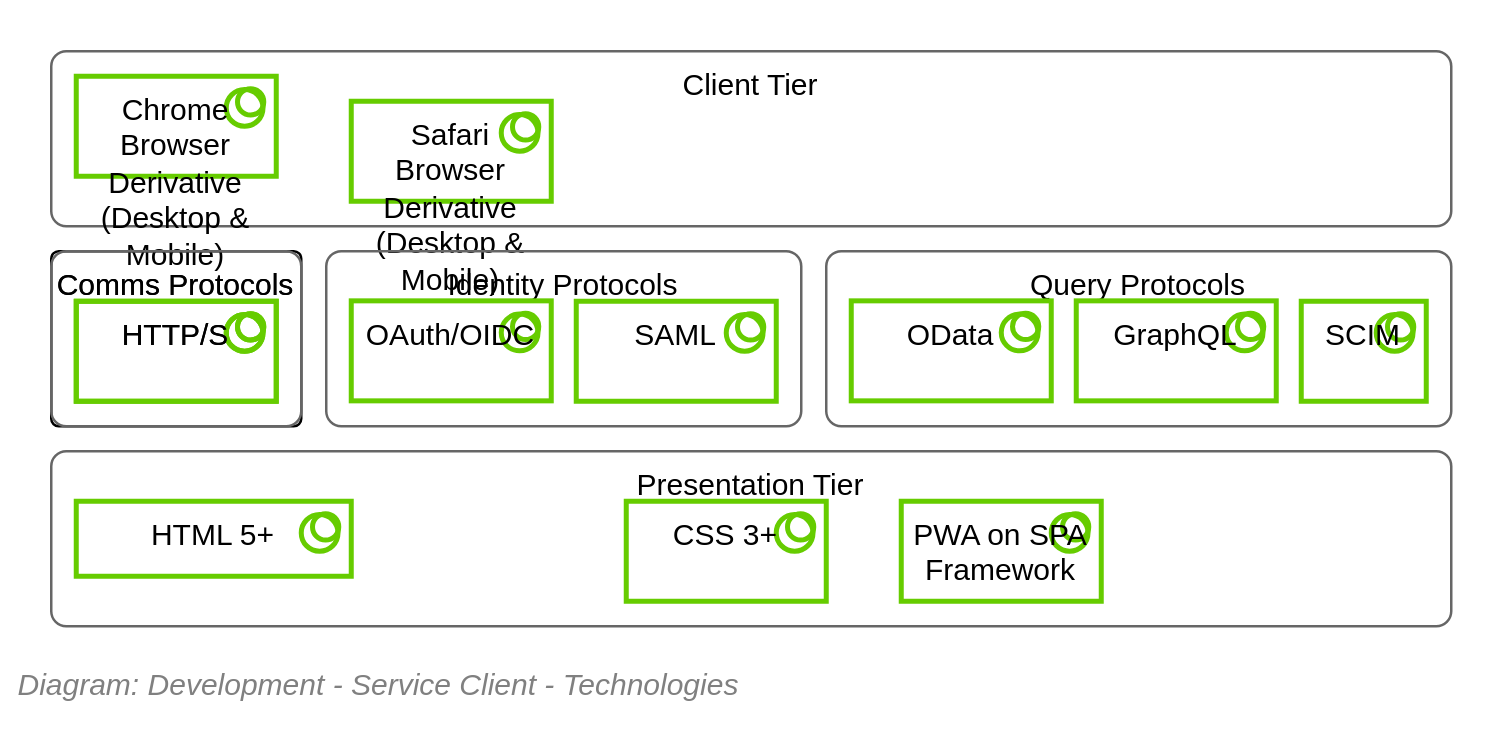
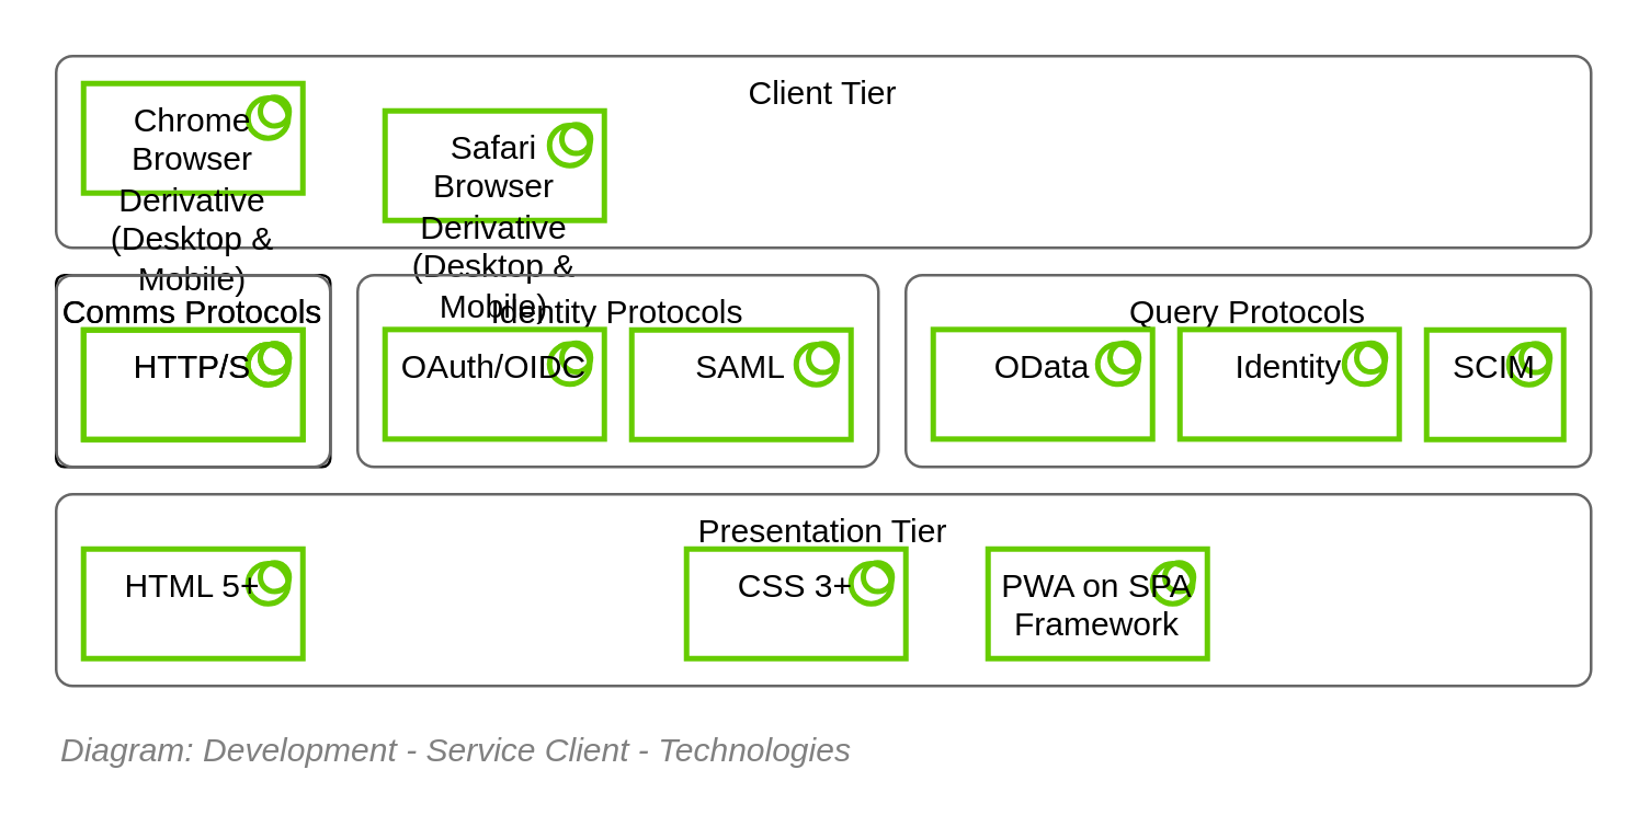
  <mxCell id="0" />
  <mxCell id="1" parent="0" />
  <mxCell id="2" value="Presentation Tier" style="rounded=1;whiteSpace=wrap;html=1;strokeWidth=1;fillColor=none;fontSize=12;align=center;horizontal=1;verticalAlign=top;arcSize=12;container=1;absoluteArcSize=1;recursiveResize=0;collapsible=0;strokeColor=#666666;" vertex="1" parent="1"><mxGeometry x="20" y="180" width="560" height="70" as="geometry" /></mxCell>
- <mxCell id="3" value="HTML 5+" style="html=1;outlineConnect=0;whiteSpace=wrap;fillColor=none;strokeColor=#66CC00;shape=mxgraph.archimate3.application;appType=sysSw;archiType=square;fontSize=12;fontColor=#000000;rounded=1;verticalAlign=top;strokeWidth=2;arcSize=4;" vertex="1" parent="2"><mxGeometry x="10" y="20" width="110" height="30" as="geometry" /></mxCell>
+ <mxCell id="3" value="HTML 5+" style="html=1;outlineConnect=0;whiteSpace=wrap;fillColor=none;strokeColor=#66CC00;shape=mxgraph.archimate3.application;appType=sysSw;archiType=square;fontSize=12;fontColor=#000000;rounded=1;verticalAlign=top;strokeWidth=2;arcSize=4;" vertex="1" parent="2"><mxGeometry x="10" y="20" width="80" height="40" as="geometry" /></mxCell>
  <mxCell id="4" value="CSS 3+" style="html=1;outlineConnect=0;whiteSpace=wrap;fillColor=none;strokeColor=#66CC00;shape=mxgraph.archimate3.application;appType=sysSw;archiType=square;fontSize=12;fontColor=#000000;rounded=1;verticalAlign=top;strokeWidth=2;arcSize=4;" vertex="1" parent="2"><mxGeometry x="230" y="20" width="80" height="40" as="geometry" /></mxCell>
  <mxCell id="5" value="PWA on SPA&lt;br style=&quot;font-size: 12px;&quot;&gt;Framework" style="html=1;outlineConnect=0;whiteSpace=wrap;fillColor=none;strokeColor=#66CC00;shape=mxgraph.archimate3.application;appType=sysSw;archiType=square;fontSize=12;fontColor=#000000;rounded=1;verticalAlign=top;strokeWidth=2;arcSize=4;" vertex="1" parent="2"><mxGeometry x="340" y="20" width="80" height="40" as="geometry" /></mxCell>
  <mxCell id="6" value="Client Tier" style="rounded=1;whiteSpace=wrap;html=1;strokeWidth=1;fillColor=none;fontSize=12;align=center;horizontal=1;verticalAlign=top;arcSize=12;container=1;absoluteArcSize=1;recursiveResize=0;collapsible=0;strokeColor=#666666;" vertex="1" parent="1"><mxGeometry x="20" y="20" width="560" height="70" as="geometry" /></mxCell>
  <mxCell id="7" value="Chrome Browser Derivative &lt;font style=&quot;font-size: 12px;&quot;&gt;(Desktop &amp;amp; Mobile)&lt;/font&gt;" style="html=1;outlineConnect=0;whiteSpace=wrap;fillColor=none;strokeColor=#66CC00;shape=mxgraph.archimate3.application;appType=sysSw;archiType=square;fontSize=12;fontColor=#000000;rounded=1;verticalAlign=top;strokeWidth=2;arcSize=4;" vertex="1" parent="6"><mxGeometry x="10" y="10" width="80" height="40" as="geometry" /></mxCell>
  <mxCell id="8" value="Safari Browser Derivative&lt;br style=&quot;font-size: 12px;&quot;&gt;&lt;span style=&quot;font-size: 12px;&quot;&gt;(Desktop &amp;amp; Mobile)&lt;/span&gt;" style="html=1;outlineConnect=0;whiteSpace=wrap;fillColor=none;strokeColor=#66CC00;shape=mxgraph.archimate3.application;appType=sysSw;archiType=square;fontSize=12;fontColor=#000000;rounded=1;verticalAlign=top;strokeWidth=2;arcSize=4;" vertex="1" parent="6"><mxGeometry x="120" y="20" width="80" height="40" as="geometry" /></mxCell>
  <mxCell id="9" value="Comms Protocols" style="rounded=1;whiteSpace=wrap;html=1;strokeWidth=1;fillColor=none;fontSize=12;align=center;horizontal=1;verticalAlign=top;arcSize=6;container=1;absoluteArcSize=1;recursiveResize=0;collapsible=0;" vertex="1" parent="1"><mxGeometry x="20" y="100" width="100" height="70" as="geometry" /></mxCell>
  <mxCell id="10" value="HTTP/S" style="html=1;outlineConnect=0;whiteSpace=wrap;fillColor=none;strokeColor=#66CC00;shape=mxgraph.archimate3.application;appType=sysSw;archiType=square;fontSize=12;fontColor=#000000;rounded=1;verticalAlign=top;strokeWidth=2;arcSize=4;" vertex="1" parent="9"><mxGeometry x="10" y="20" width="80" height="40" as="geometry" /></mxCell>
  <mxCell id="11" value="Comms Protocols" style="rounded=1;whiteSpace=wrap;html=1;strokeWidth=1;fillColor=none;fontSize=12;align=center;horizontal=1;verticalAlign=top;arcSize=12;container=1;absoluteArcSize=1;recursiveResize=0;collapsible=0;strokeColor=#666666;" vertex="1" parent="9"><mxGeometry width="100" height="70" as="geometry" /></mxCell>
  <mxCell id="12" value="HTTP/S" style="html=1;outlineConnect=0;whiteSpace=wrap;fillColor=none;strokeColor=#66CC00;shape=mxgraph.archimate3.application;appType=sysSw;archiType=square;fontSize=12;fontColor=#000000;rounded=1;verticalAlign=top;strokeWidth=2;arcSize=4;" vertex="1" parent="11"><mxGeometry x="10" y="20" width="80" height="40" as="geometry" /></mxCell>
  <mxCell id="13" value="Identity Protocols" style="rounded=1;whiteSpace=wrap;html=1;strokeWidth=1;fillColor=none;fontSize=12;align=center;horizontal=1;verticalAlign=top;arcSize=12;container=1;absoluteArcSize=1;recursiveResize=0;collapsible=0;strokeColor=#666666;" vertex="1" parent="1"><mxGeometry x="130" y="100" width="190" height="70" as="geometry" /></mxCell>
  <mxCell id="14" value="OAuth/OIDC" style="html=1;outlineConnect=0;whiteSpace=wrap;fillColor=none;strokeColor=#66CC00;shape=mxgraph.archimate3.application;appType=sysSw;archiType=square;fontSize=12;fontColor=#000000;rounded=1;verticalAlign=top;strokeWidth=2;arcSize=4;" vertex="1" parent="13"><mxGeometry x="10" y="19.843" width="80" height="40" as="geometry" /></mxCell>
  <mxCell id="15" value="SAML" style="html=1;outlineConnect=0;whiteSpace=wrap;fillColor=none;strokeColor=#66CC00;shape=mxgraph.archimate3.application;appType=sysSw;archiType=square;fontSize=12;fontColor=#000000;rounded=1;verticalAlign=top;strokeWidth=2;arcSize=4;" vertex="1" parent="13"><mxGeometry x="100" y="20" width="80" height="40" as="geometry" /></mxCell>
  <mxCell id="16" value="Query Protocols" style="rounded=1;whiteSpace=wrap;html=1;strokeWidth=1;fillColor=none;fontSize=12;align=center;horizontal=1;verticalAlign=top;arcSize=12;container=1;absoluteArcSize=1;recursiveResize=0;collapsible=0;strokeColor=#666666;" vertex="1" parent="1"><mxGeometry x="330" y="100" width="250" height="70" as="geometry" /></mxCell>
  <mxCell id="17" value="OData" style="html=1;outlineConnect=0;whiteSpace=wrap;fillColor=none;strokeColor=#66CC00;shape=mxgraph.archimate3.application;appType=sysSw;archiType=square;fontSize=12;fontColor=#000000;rounded=1;verticalAlign=top;strokeWidth=2;arcSize=4;" vertex="1" parent="16"><mxGeometry x="10" y="19.843" width="80" height="40" as="geometry" /></mxCell>
- <mxCell id="18" value="GraphQL" style="html=1;outlineConnect=0;whiteSpace=wrap;fillColor=none;strokeColor=#66CC00;shape=mxgraph.archimate3.application;appType=sysSw;archiType=square;fontSize=12;fontColor=#000000;rounded=1;verticalAlign=top;strokeWidth=2;arcSize=4;" vertex="1" parent="16"><mxGeometry x="100" y="19.843" width="80" height="40" as="geometry" /></mxCell>
+ <mxCell id="18" value="Identity" style="html=1;outlineConnect=0;whiteSpace=wrap;fillColor=none;strokeColor=#66CC00;shape=mxgraph.archimate3.application;appType=sysSw;archiType=square;fontSize=12;fontColor=#000000;rounded=1;verticalAlign=top;strokeWidth=2;arcSize=4;" vertex="1" parent="16"><mxGeometry x="100" y="19.843" width="80" height="40" as="geometry" /></mxCell>
  <mxCell id="19" value="SCIM" style="html=1;outlineConnect=0;whiteSpace=wrap;fillColor=none;strokeColor=#66CC00;shape=mxgraph.archimate3.application;appType=sysSw;archiType=square;fontSize=12;fontColor=#000000;rounded=1;verticalAlign=top;strokeWidth=2;arcSize=4;" vertex="1" parent="16"><mxGeometry x="190" y="20" width="50" height="40" as="geometry" /></mxCell>
- <mxCell id="20" value="&lt;font style=&quot;font-size: 12px&quot;&gt;Diagram: Development - Service Client - Technologies&lt;/font&gt;" style="text;strokeColor=none;fillColor=none;html=1;fontSize=24;fontStyle=2;verticalAlign=middle;align=left;shadow=0;glass=0;comic=0;opacity=30;fontColor=#808080;" vertex="1" parent="1"><mxGeometry x="5" y="260" width="520" height="20" as="geometry" /></mxCell>
+ <mxCell id="20" value="&lt;font style=&quot;font-size: 12px&quot;&gt;Diagram: Development - Service Client - Technologies&lt;/font&gt;" style="text;strokeColor=none;fillColor=none;html=1;fontSize=24;fontStyle=2;verticalAlign=middle;align=left;shadow=0;glass=0;comic=0;opacity=30;fontColor=#808080;" vertex="1" parent="1"><mxGeometry x="20" y="260" width="520" height="20" as="geometry" /></mxCell>
  <mxCell id="21" value="" style="shape=image;html=1;verticalAlign=top;verticalLabelPosition=bottom;labelBackgroundColor=#ffffff;imageAspect=0;aspect=fixed;image=https://cdn1.iconfinder.com/data/icons/hawcons/32/699014-icon-28-information-128.png;shadow=0;dashed=0;fontFamily=Helvetica;fontSize=12;fontColor=#000000;align=center;strokeColor=#000000;fillColor=#505050;dashPattern=1 1;" vertex="1" parent="1"><mxGeometry x="560" y="260" width="20" height="20" as="geometry" /></mxCell>
